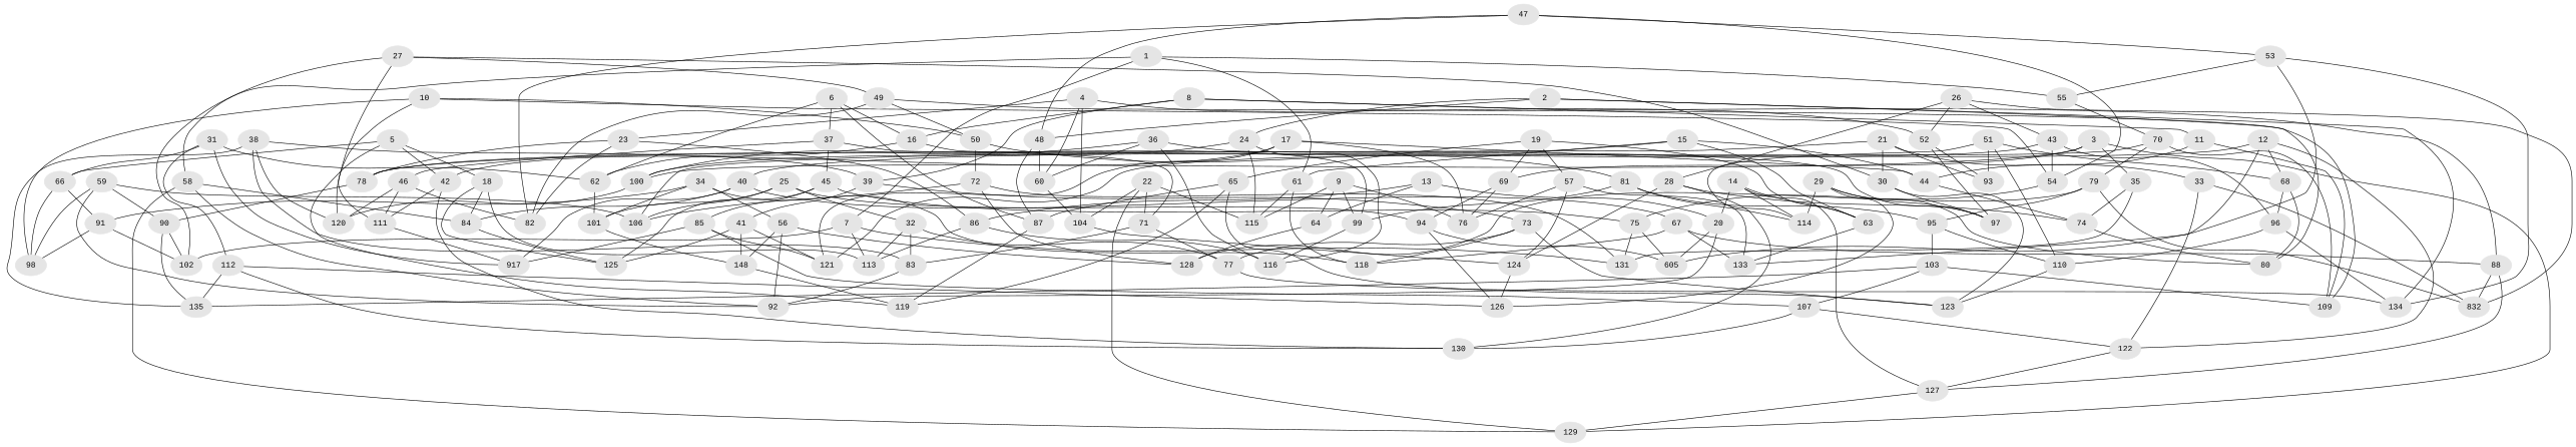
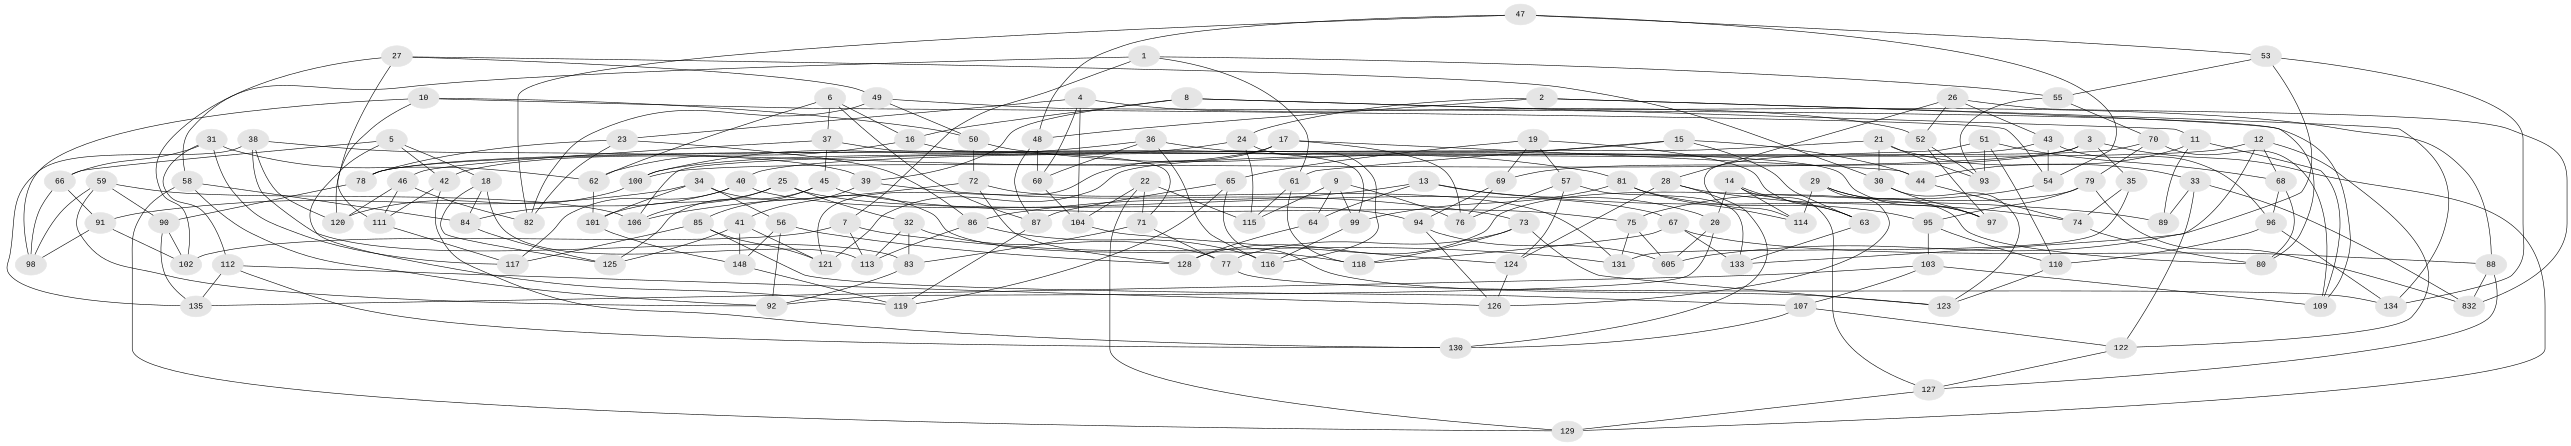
  graph {
    fontname="Liberation Mono"
    node [color=gray90 fontname="Liberation Mono" style=filled]
    edge [fontname="Liberation Mono"]
    1
    7
    55
    58
    61
    102
    113
    131
    93
    70
    129
    84
    92
    115
    118
    2
    24
    48
    80
    134
    100
    116
    60
    87
    3
    35
    69
    74
    76
    94
    120
    4
    23
    52
    104
    86
    78
    82
    97
    124
    5
    18
    42
    66
    119
    125
    111
    130
    98
    91
    6
    16
    37
    62
    99
    71
    45
    46
    101
    8
    11
    39
    88
    44
+   89
    109
    41
    73
    127
    n70 [label=832]
    9
    64
    128
    10
    50
    54
    72
    81
    75
    12
    40
    68
    122
    133
-   117 [label=917]
+   117
    67
    96
    13
    20
    n90 [label=605]
    14
    63
    114
    15
    90
    17
    121
    19
    57
    65
    123
    21
    30
    33
    106
    22
    77
    83
    25
    32
    126
    n112 [label=148]
    26
    28
    43
    27
    49
    29
    31
    112
    135
    34
    56
    36
    85
    38
    110
    107
    47
    53
    95
    51
    79
    59
    103
    1 -- 7
    1 -- 55
    1 -- 58
    1 -- 61
    7 -- 102
    7 -- 113
    7 -- 131
+   55 -- 93
    55 -- 70
    58 -- 129
    58 -- 84
    58 -- 92
    61 -- 115
    61 -- 118
    70 -- 109
    70 -- 121
    70 -- 79
    84 -- 125
    2 -- 24
    2 -- 48
    2 -- 80
    2 -- 134
    24 -- 115
    24 -- 100
    24 -- 116
    48 -- 60
    48 -- 87
    100 -- 120
    60 -- 104
    87 -- 119
    3 -- 129
    3 -- 100
    3 -- 35
    3 -- 69
    35 -- 131
    35 -- 74
    69 -- 76
    69 -- 94
    74 -- 80
    94 -- n90
    94 -- 126
    4 -- 60
    4 -- 23
    4 -- 52
    4 -- 104
    23 -- 86
    23 -- 78
    23 -- 82
    52 -- 93
    52 -- 97
    104 -- 124
    86 -- 113
    86 -- 116
    78 -- 90
    124 -- 126
    5 -- 18
    5 -- 42
    5 -- 66
    5 -- 119
    18 -- 113
    18 -- 84
    18 -- 125
    42 -- 111
    42 -- 130
    66 -- 98
    66 -- 91
    111 -- 117
    91 -- 102
    91 -- 98
    6 -- 87
    6 -- 16
    6 -- 37
    6 -- 62
    16 -- 62
    16 -- 99
    37 -- 71
    37 -- 45
    37 -- 46
    62 -- 101
    99 -- 116
    71 -- 77
    71 -- 83
    45 -- 125
    45 -- 75
    45 -- 85
    46 -- 120
    46 -- 82
    46 -- 111
    101 -- n112
    8 -- 16
    8 -- 11
    8 -- 39
    8 -- 88
    11 -- 44
+   11 -- 89
    11 -- 109
    39 -- 41
    39 -- 73
    88 -- 127
    88 -- n70
    44 -- 74
    41 -- 125
    41 -- 121
    41 -- n112
    73 -- 118
    73 -- 123
    73 -- 77
    127 -- 129
    9 -- 115
    9 -- 76
    9 -- 99
    9 -- 64
    64 -- 128
    10 -- 120
    10 -- 98
    10 -- 50
    10 -- 54
    50 -- 72
    50 -- 81
    54 -- 75
    72 -- 131
    72 -- 128
    72 -- 106
    81 -- 99
    81 -- 114
    81 -- 95
    75 -- 131
    75 -- n90
    12 -- 40
    12 -- 68
    12 -- 122
    12 -- 133
    40 -- 84
    40 -- 117
    40 -- 67
    68 -- 80
    68 -- 96
    122 -- 127
    67 -- 118
    67 -- 88
    67 -- 133
    96 -- 134
    96 -- 110
    13 -- 86
+   13 -- 89
    13 -- 64
    13 -- 20
    20 -- 92
    20 -- n90
    14 -- 127
    14 -- 20
    14 -- 63
    14 -- 114
    63 -- 133
    15 -- 61
    15 -- 78
    15 -- 44
    15 -- 63
    90 -- 102
    90 -- 135
    17 -- 76
    17 -- 42
    17 -- 44
    17 -- 121
    19 -- 69
    19 -- 63
    19 -- 57
    19 -- 65
    57 -- 76
    57 -- 124
    57 -- 133
    65 -- 87
    65 -- 119
    65 -- 123
    21 -- 93
    21 -- 30
    21 -- 33
    21 -- 106
    30 -- 97
    30 -- 123
+   33 -- 89
    33 -- n70
    33 -- 122
    22 -- 129
    22 -- 115
    22 -- 104
    22 -- 71
    77 -- 134
    83 -- 92
    25 -- 94
    25 -- 101
    25 -- 106
    25 -- 32
    32 -- 113
    32 -- 77
    32 -- 83
    n112 -- 119
    26 -- 52
    26 -- n70
    26 -- 28
    26 -- 43
    28 -- 74
    28 -- 124
    28 -- 130
    43 -- 78
    43 -- 54
    43 -- 96
    27 -- 102
    27 -- 111
    27 -- 30
    27 -- 49
    49 -- 82
    49 -- 109
    49 -- 50
    29 -- 80
    29 -- 97
    29 -- 114
    29 -- 126
    31 -- 66
    31 -- 62
    31 -- 117
    31 -- 112
    112 -- 130
    112 -- 126
    112 -- 135
    34 -- 118
    34 -- 91
    34 -- 101
    34 -- 56
    56 -- 92
    56 -- 128
    56 -- n112
    36 -- 100
    36 -- 116
    36 -- 60
    36 -- 97
    85 -- 117
    85 -- 121
    85 -- 107
    38 -- 120
    38 -- 39
    38 -- 83
    38 -- 135
    110 -- 123
    107 -- 130
    107 -- 122
    47 -- 48
    47 -- 82
    47 -- 54
    47 -- 53
    53 -- 55
    53 -- 134
    53 -- n90
    95 -- 110
    95 -- 103
    51 -- 93
    51 -- 68
    51 -- 114
    51 -- 110
    79 -- n70
    79 -- 128
    79 -- 95
    59 -- 92
    59 -- 98
    59 -- 90
    59 -- 106
    103 -- 109
    103 -- 135
    103 -- 107
  }
